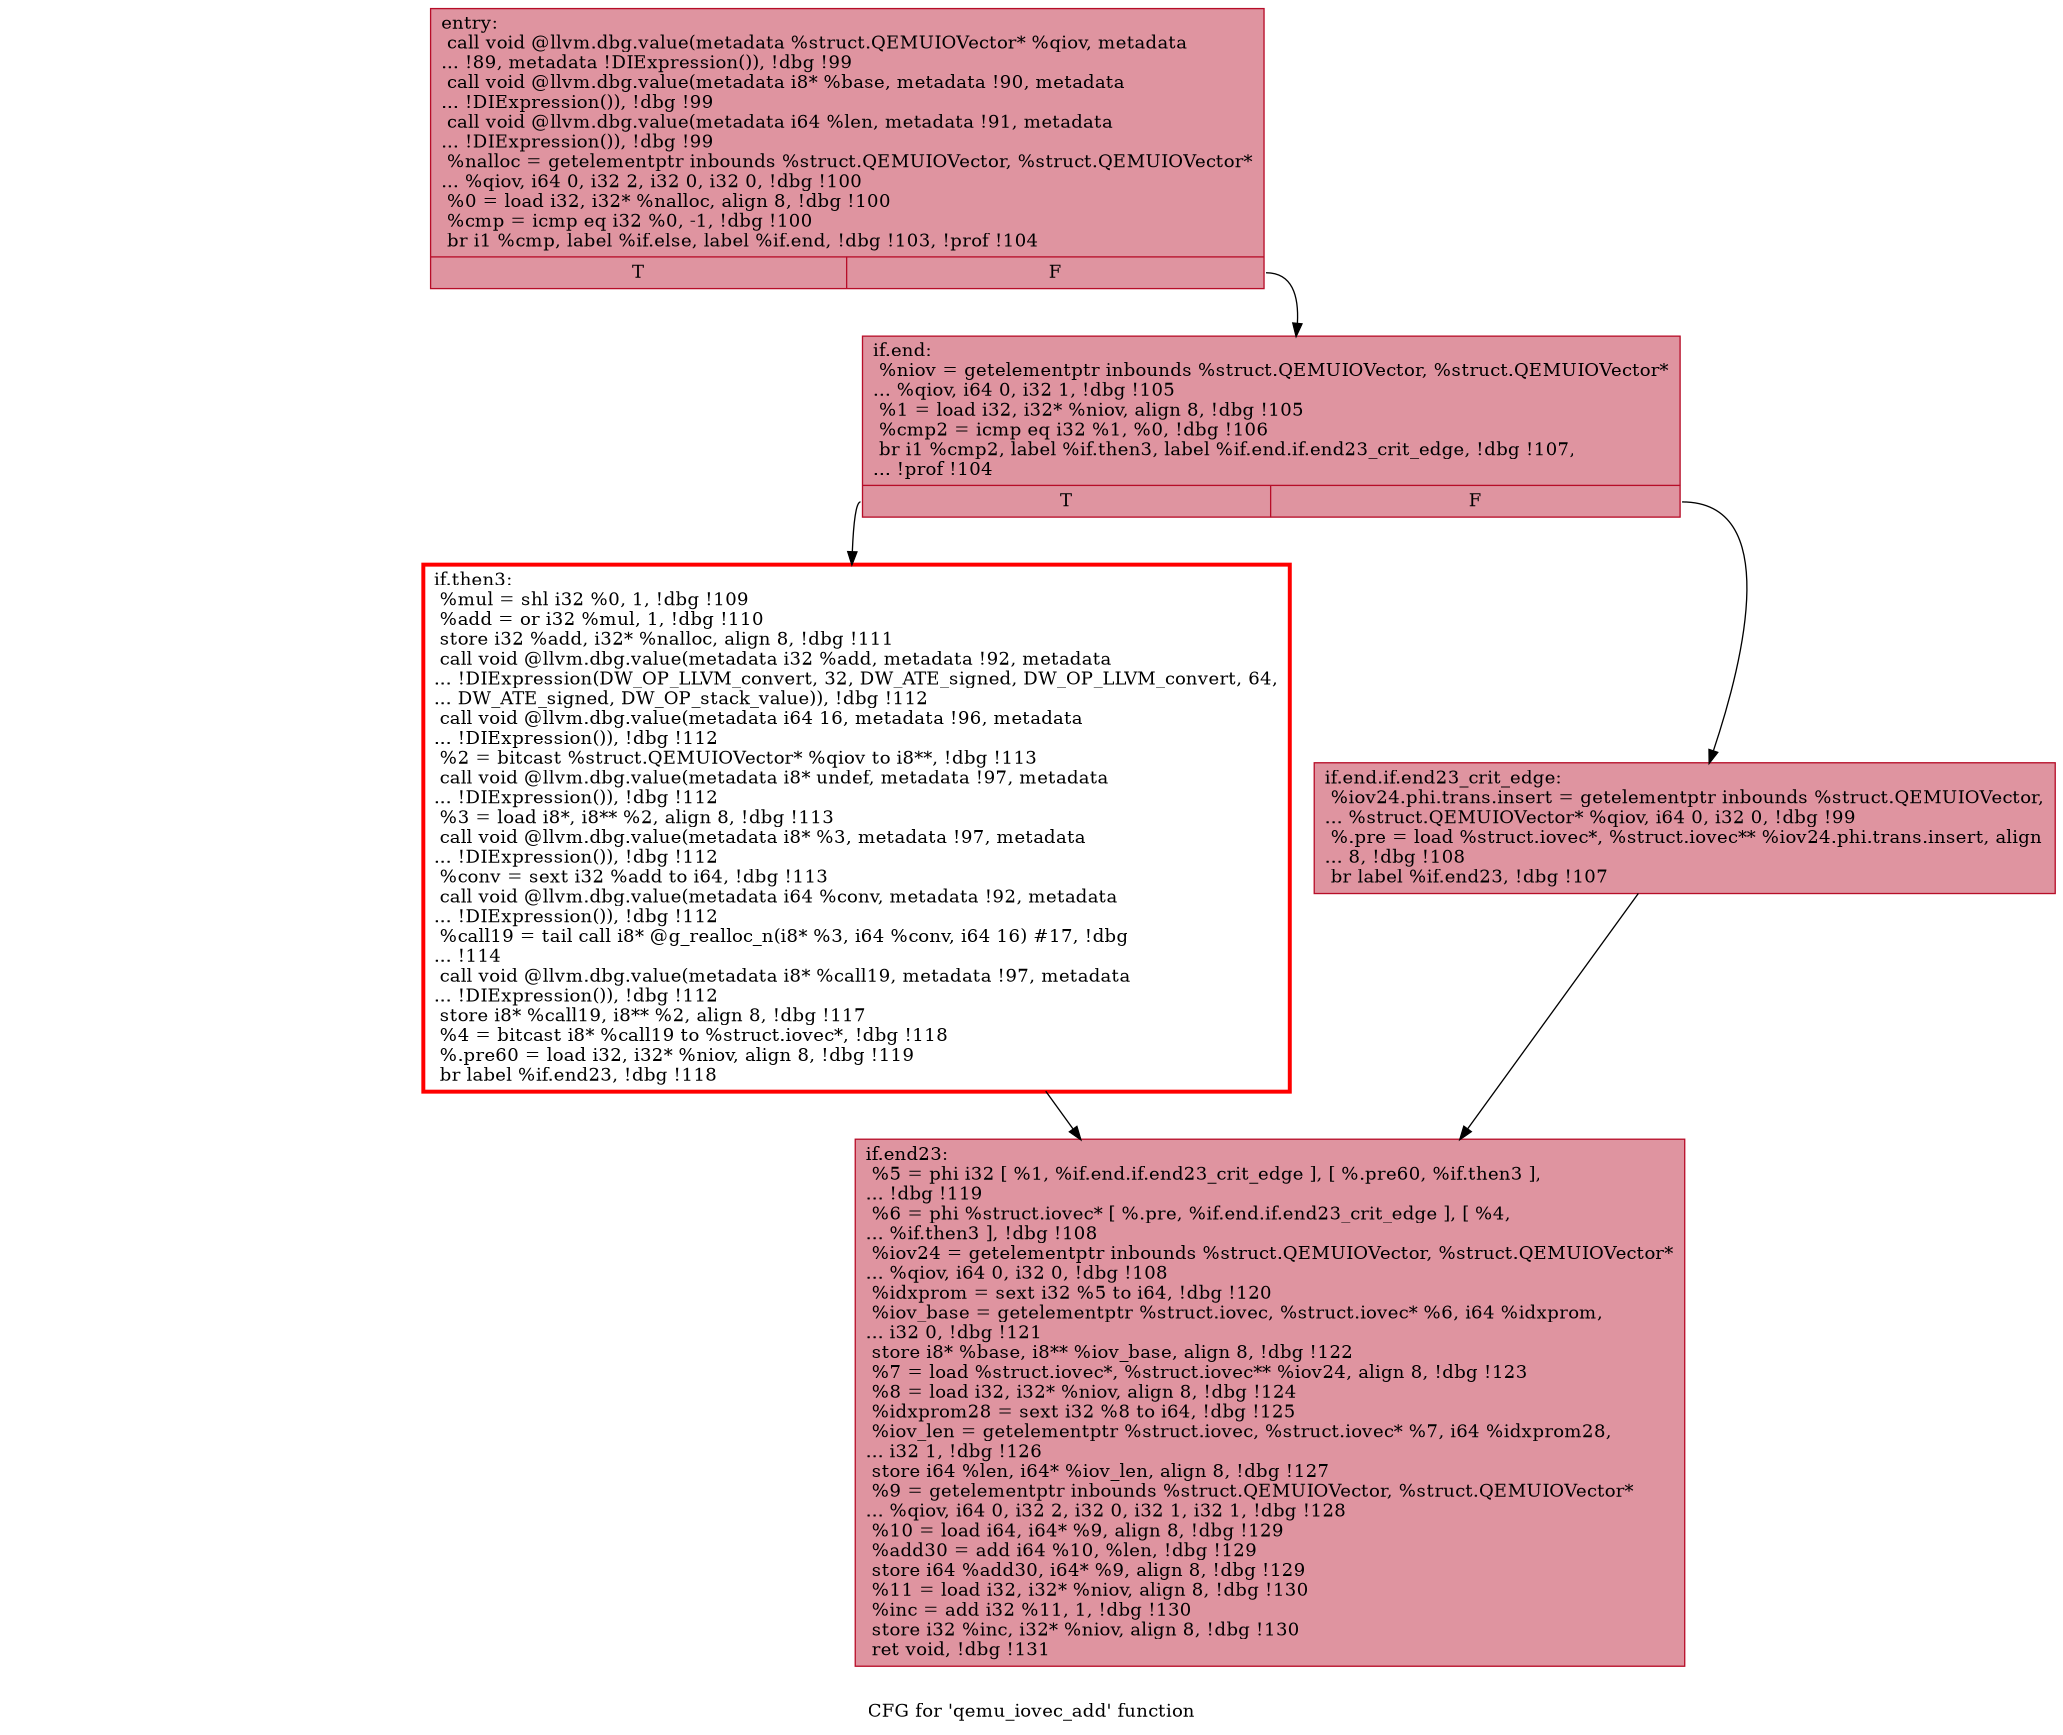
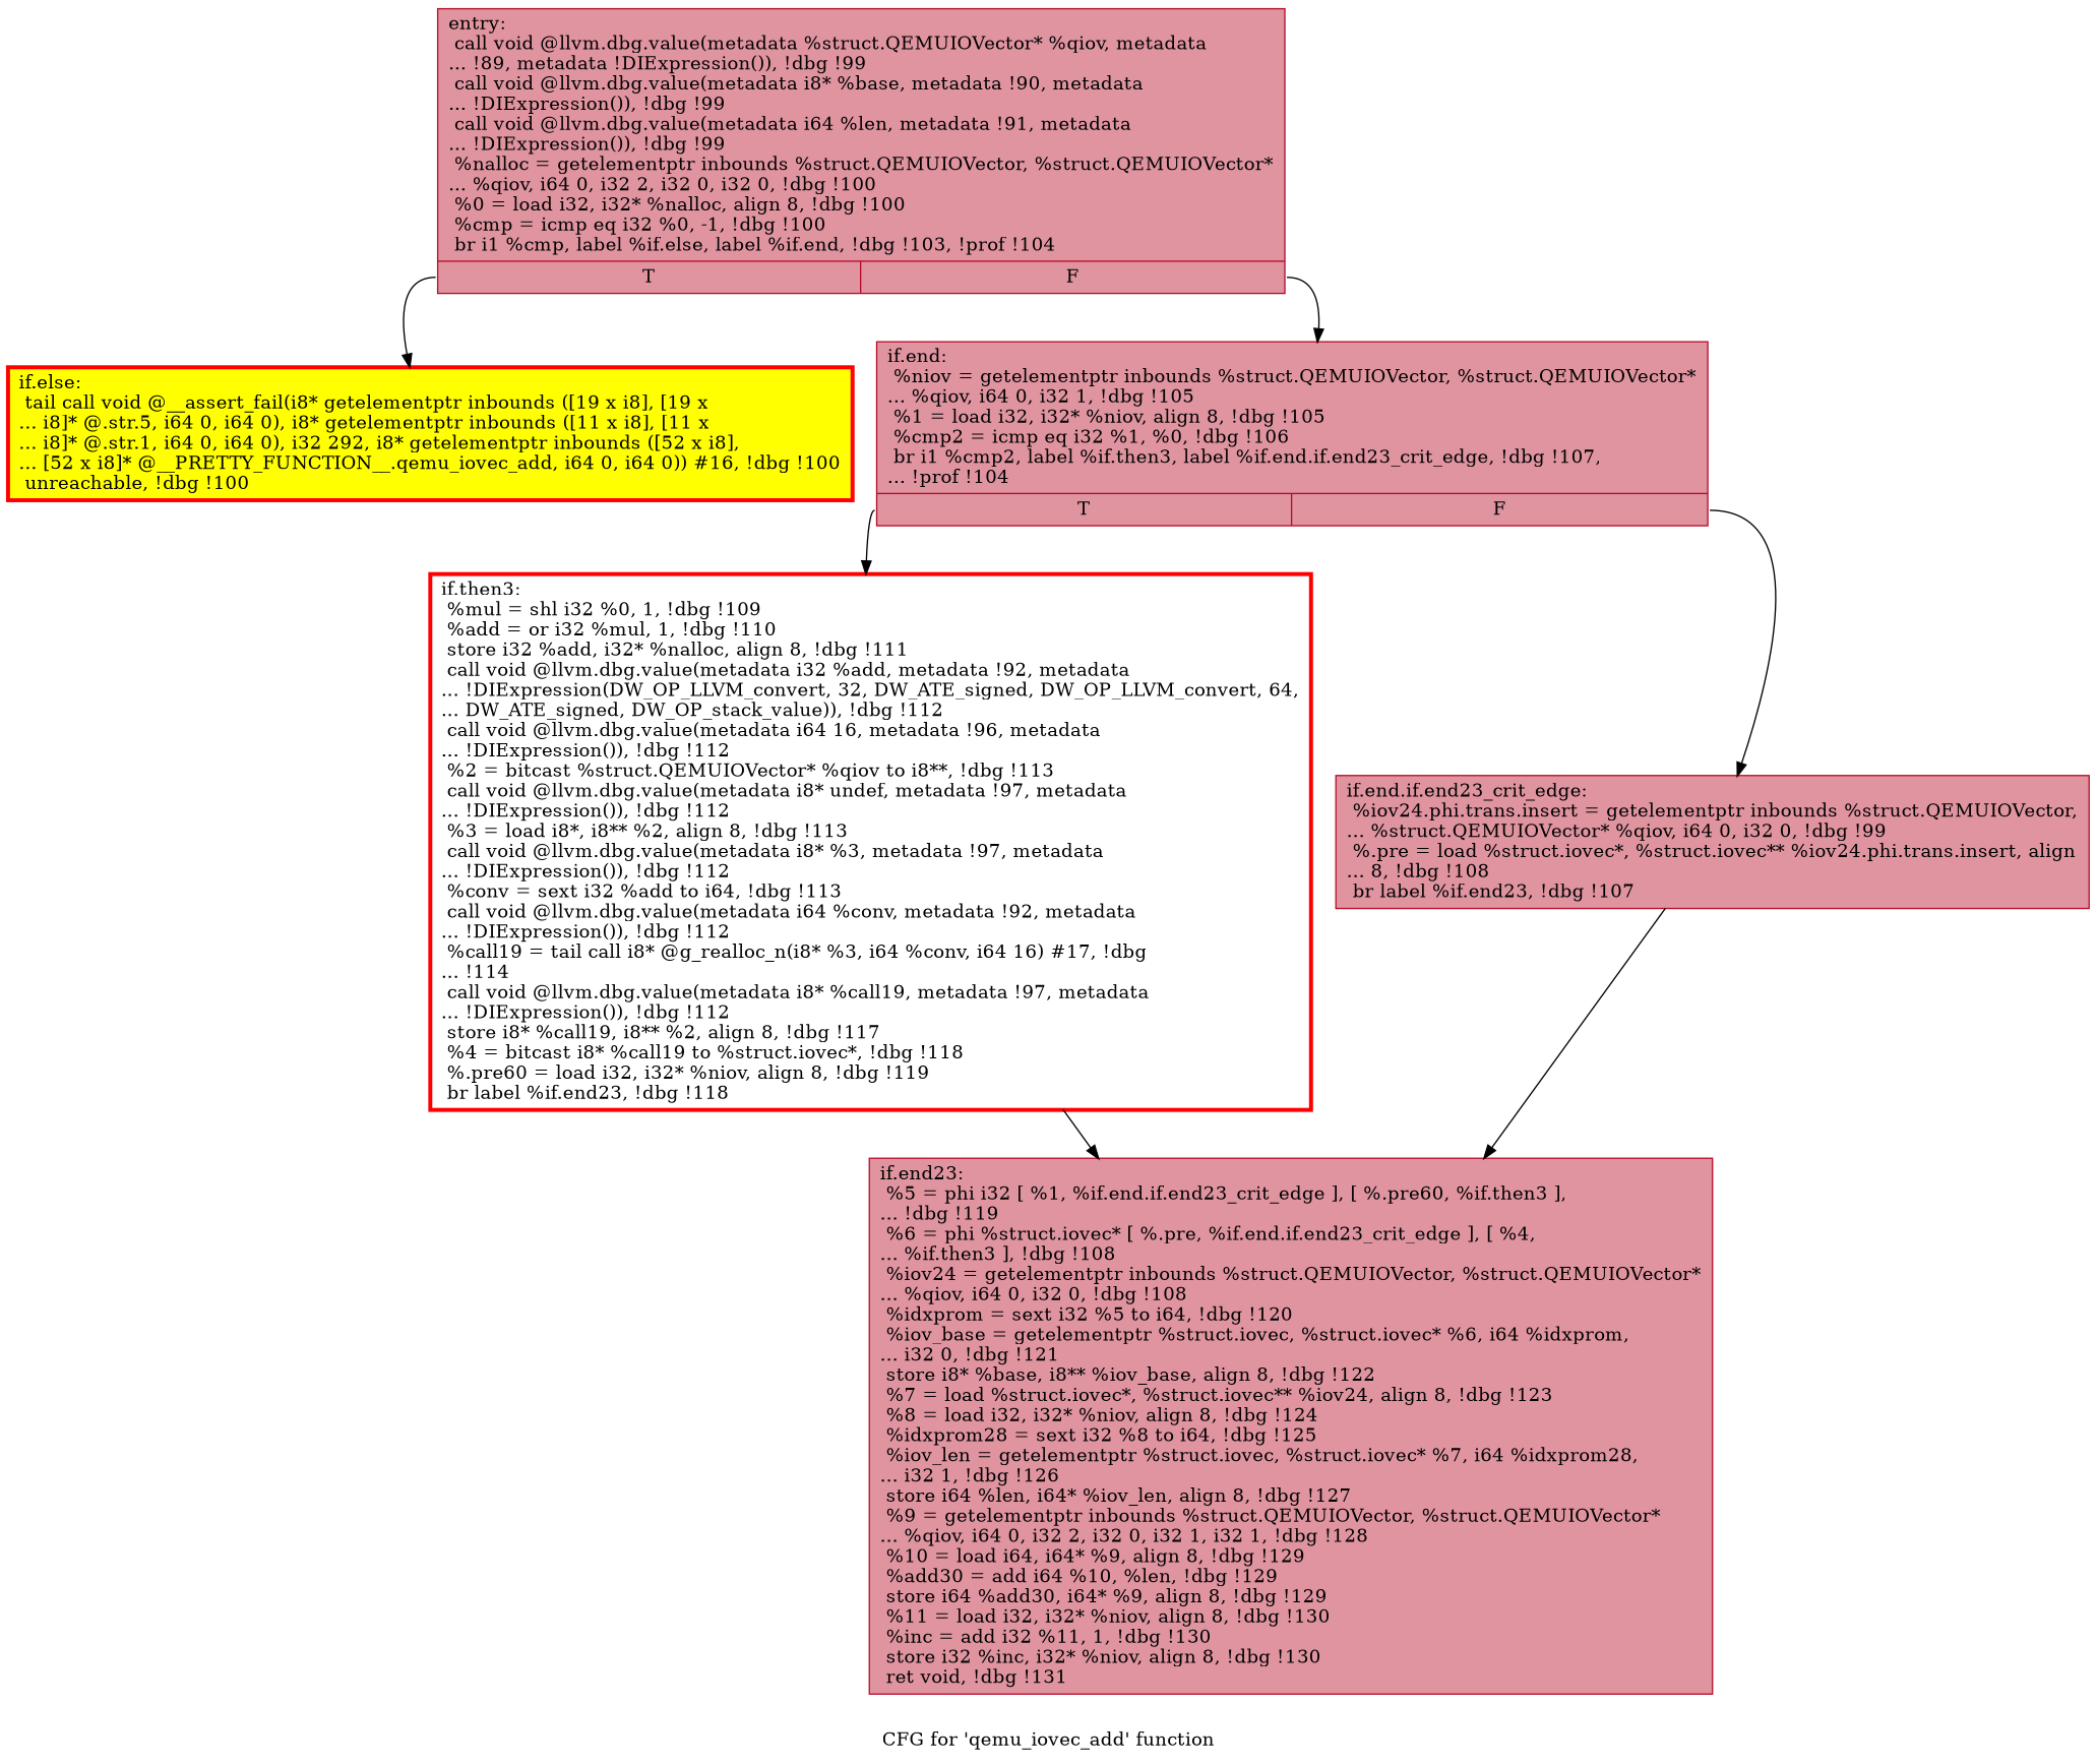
  digraph {
    label="CFG for 'qemu_iovec_add' function"
    node [color="#b70d28ff" fillcolor="#b70d2870" shape=record style=filled]
    n1 [label="{entry:\l  call void @llvm.dbg.value(metadata %struct.QEMUIOVector* %qiov, metadata\l... !89, metadata !DIExpression()), !dbg !99\l  call void @llvm.dbg.value(metadata i8* %base, metadata !90, metadata\l... !DIExpression()), !dbg !99\l  call void @llvm.dbg.value(metadata i64 %len, metadata !91, metadata\l... !DIExpression()), !dbg !99\l  %nalloc = getelementptr inbounds %struct.QEMUIOVector, %struct.QEMUIOVector*\l... %qiov, i64 0, i32 2, i32 0, i32 0, !dbg !100\l  %0 = load i32, i32* %nalloc, align 8, !dbg !100\l  %cmp = icmp eq i32 %0, -1, !dbg !100\l  br i1 %cmp, label %if.else, label %if.end, !dbg !103, !prof !104\l|{<s0>T|<s1>F}}"]
+   n2 [color=red fillcolor=yellow label="{if.else:                                          \l  tail call void @__assert_fail(i8* getelementptr inbounds ([19 x i8], [19 x\l... i8]* @.str.5, i64 0, i64 0), i8* getelementptr inbounds ([11 x i8], [11 x\l... i8]* @.str.1, i64 0, i64 0), i32 292, i8* getelementptr inbounds ([52 x i8],\l... [52 x i8]* @__PRETTY_FUNCTION__.qemu_iovec_add, i64 0, i64 0)) #16, !dbg !100\l  unreachable, !dbg !100\l}" penwidth=3.0]
    n3 [label="{if.end:                                           \l  %niov = getelementptr inbounds %struct.QEMUIOVector, %struct.QEMUIOVector*\l... %qiov, i64 0, i32 1, !dbg !105\l  %1 = load i32, i32* %niov, align 8, !dbg !105\l  %cmp2 = icmp eq i32 %1, %0, !dbg !106\l  br i1 %cmp2, label %if.then3, label %if.end.if.end23_crit_edge, !dbg !107,\l... !prof !104\l|{<s0>T|<s1>F}}"]
    n4 [color=red label="{if.then3:                                         \l  %mul = shl i32 %0, 1, !dbg !109\l  %add = or i32 %mul, 1, !dbg !110\l  store i32 %add, i32* %nalloc, align 8, !dbg !111\l  call void @llvm.dbg.value(metadata i32 %add, metadata !92, metadata\l... !DIExpression(DW_OP_LLVM_convert, 32, DW_ATE_signed, DW_OP_LLVM_convert, 64,\l... DW_ATE_signed, DW_OP_stack_value)), !dbg !112\l  call void @llvm.dbg.value(metadata i64 16, metadata !96, metadata\l... !DIExpression()), !dbg !112\l  %2 = bitcast %struct.QEMUIOVector* %qiov to i8**, !dbg !113\l  call void @llvm.dbg.value(metadata i8* undef, metadata !97, metadata\l... !DIExpression()), !dbg !112\l  %3 = load i8*, i8** %2, align 8, !dbg !113\l  call void @llvm.dbg.value(metadata i8* %3, metadata !97, metadata\l... !DIExpression()), !dbg !112\l  %conv = sext i32 %add to i64, !dbg !113\l  call void @llvm.dbg.value(metadata i64 %conv, metadata !92, metadata\l... !DIExpression()), !dbg !112\l  %call19 = tail call i8* @g_realloc_n(i8* %3, i64 %conv, i64 16) #17, !dbg\l... !114\l  call void @llvm.dbg.value(metadata i8* %call19, metadata !97, metadata\l... !DIExpression()), !dbg !112\l  store i8* %call19, i8** %2, align 8, !dbg !117\l  %4 = bitcast i8* %call19 to %struct.iovec*, !dbg !118\l  %.pre60 = load i32, i32* %niov, align 8, !dbg !119\l  br label %if.end23, !dbg !118\l}" penwidth=3.0 fillcolor="" style=""]
    n5 [label="{if.end.if.end23_crit_edge:                        \l  %iov24.phi.trans.insert = getelementptr inbounds %struct.QEMUIOVector,\l... %struct.QEMUIOVector* %qiov, i64 0, i32 0, !dbg !99\l  %.pre = load %struct.iovec*, %struct.iovec** %iov24.phi.trans.insert, align\l... 8, !dbg !108\l  br label %if.end23, !dbg !107\l}"]
    n6 [label="{if.end23:                                         \l  %5 = phi i32 [ %1, %if.end.if.end23_crit_edge ], [ %.pre60, %if.then3 ],\l... !dbg !119\l  %6 = phi %struct.iovec* [ %.pre, %if.end.if.end23_crit_edge ], [ %4,\l... %if.then3 ], !dbg !108\l  %iov24 = getelementptr inbounds %struct.QEMUIOVector, %struct.QEMUIOVector*\l... %qiov, i64 0, i32 0, !dbg !108\l  %idxprom = sext i32 %5 to i64, !dbg !120\l  %iov_base = getelementptr %struct.iovec, %struct.iovec* %6, i64 %idxprom,\l... i32 0, !dbg !121\l  store i8* %base, i8** %iov_base, align 8, !dbg !122\l  %7 = load %struct.iovec*, %struct.iovec** %iov24, align 8, !dbg !123\l  %8 = load i32, i32* %niov, align 8, !dbg !124\l  %idxprom28 = sext i32 %8 to i64, !dbg !125\l  %iov_len = getelementptr %struct.iovec, %struct.iovec* %7, i64 %idxprom28,\l... i32 1, !dbg !126\l  store i64 %len, i64* %iov_len, align 8, !dbg !127\l  %9 = getelementptr inbounds %struct.QEMUIOVector, %struct.QEMUIOVector*\l... %qiov, i64 0, i32 2, i32 0, i32 1, i32 1, !dbg !128\l  %10 = load i64, i64* %9, align 8, !dbg !129\l  %add30 = add i64 %10, %len, !dbg !129\l  store i64 %add30, i64* %9, align 8, !dbg !129\l  %11 = load i32, i32* %niov, align 8, !dbg !130\l  %inc = add i32 %11, 1, !dbg !130\l  store i32 %inc, i32* %niov, align 8, !dbg !130\l  ret void, !dbg !131\l}"]
+   n1 -> n2 [tailport=s0]
    n1 -> n3 [tailport=s1]
    n3 -> n4 [tailport=s0]
    n3 -> n5 [tailport=s1]
    n4 -> n6
    n5 -> n6
  }
